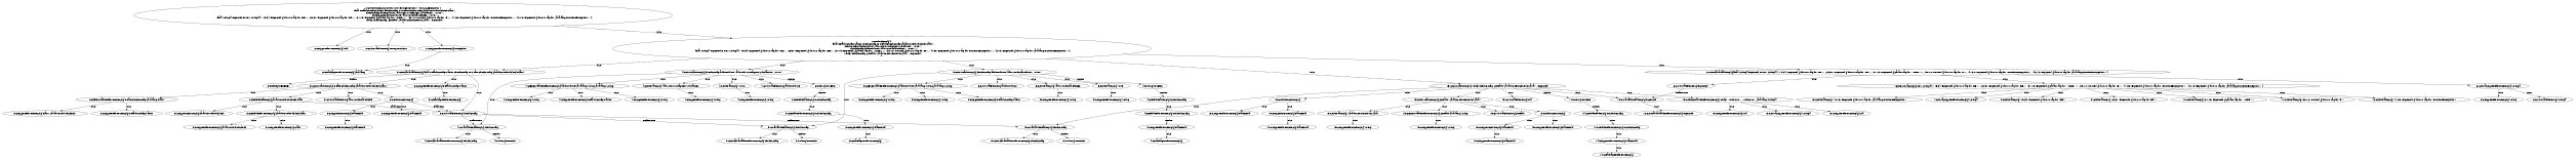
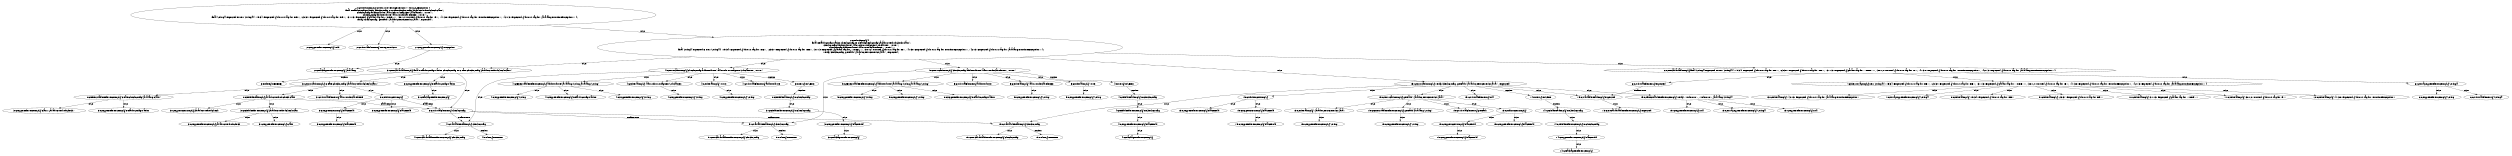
  digraph {
    node [shape=ellipse]
    n1 [label="2:CtTypeReferenceImpl@void"]
    n2 [label="2:CtVirtualElement@test_generics_1"]
    n3 [label="2:CtTypeReferenceImpl@Exception"]
    n4 [label="2:CtPackageReferenceImpl@java.lang"]
    n5 [label="3:CtTypeReferenceImpl@DefaultConfiguration"]
    n6 [label="3:CtPackageReferenceImpl@"]
    n7 [label="3:CtExecutableReferenceImpl@createCheckConfig(java.lang.Class)"]
    n8 [label="3:CtTypeReferenceImpl@DefaultConfiguration"]
    n9 [label="3:CtTypeReferenceImpl@Class<JavadocMethodCheck>"]
    n10 [label="3:CtVirtualElement@allowUndeclaredRTE"]
    n11 [label="3:CtTypeAccessImpl@PlaceHold"]
    n12 [label="3:CtTypeReferenceImpl@PlaceHold"]
    n13 [label="3:CtThisAccessImpl@"]
    n14 [label="3:CtTypeReferenceImpl@PlaceHold"]
    n15 [label="3:CtVirtualElement@checkConfig"]
    n16 [label="4:CtVariableReadImpl@checkConfig"]
    n17 [label="5:CtVariableReadImpl@checkConfig"]
    n18 [label="15:CtVariableReadImpl@checkConfig"]
    n19 [label="3:CtFieldReferenceImpl@JavadocMethodCheck.class"]
    n20 [label="3:CtTypeReferenceImpl@JavadocMethodCheck"]
    n21 [label="3:CtTypeReferenceImpl@Class"]
    n22 [label="3:CtFieldReadImpl@JavadocMethodCheck.class"]
    n23 [label="3:CtTypeAccessImpl@JavadocMethodCheck"]
    n24 [label="3:CtInvocationImpl@createCheckConfig(JavadocMethodCheck.class)"]
    n25 [label="4:CtLocalVariableReferenceImpl@checkConfig"]
    n26 [label="4:Delete@DELETE"]
    n27 [label="5:CtLocalVariableReferenceImpl@checkConfig"]
    n28 [label="5:Delete@DELETE"]
    n29 [label="15:CtLocalVariableReferenceImpl@checkConfig"]
    n30 [label="15:Delete@DELETE"]
    n31 [label="3:CtLocalVariableImpl@final DefaultConfiguration checkConfig = createCheckConfig(JavadocMethodCheck.class)"]
    n32 [label="3:Delete@DELETE"]
    n33 [label="4:CtExecutableReferenceImpl@addAttribute(java.lang.String,java.lang.String)"]
    n34 [label="4:CtTypeReferenceImpl@DefaultConfiguration"]
    n35 [label="4:CtTypeReferenceImpl@String"]
    n36 [label="4:CtTypeReferenceImpl@String"]
    n37 [label="4:CtVirtualElement@addAttribute"]
    n38 [label="4:CtLiteralImpl@\"allowThrowsTagsForSubclasses\""]
    n39 [label="4:CtTypeReferenceImpl@String"]
    n40 [label="4:CtLiteralImpl@\"true\""]
    n41 [label="4:CtTypeReferenceImpl@String"]
    n42 [label="4:CtInvocationImpl@checkConfig.addAttribute(\"allowThrowsTagsForSubclasses\", \"true\")"]
    n43 [label="3:Insert@INSERT"]
    n44 [label="3:CtFieldReadImpl@mCheckConfig"]
    n45 [label="5:CtExecutableReferenceImpl@addAttribute(java.lang.String,java.lang.String)"]
    n46 [label="5:CtTypeReferenceImpl@DefaultConfiguration"]
    n47 [label="5:CtTypeReferenceImpl@String"]
    n48 [label="5:CtTypeReferenceImpl@String"]
    n49 [label="5:CtVirtualElement@addAttribute"]
    n50 [label="5:CtLiteralImpl@\"allowUndeclaredRTE\""]
    n51 [label="5:CtTypeReferenceImpl@String"]
    n52 [label="5:CtLiteralImpl@\"true\""]
    n53 [label="5:CtTypeReferenceImpl@String"]
    n54 [label="5:CtInvocationImpl@checkConfig.addAttribute(\"allowUndeclaredRTE\", \"true\")"]
    n55 [label="4:Insert@INSERT"]
    n56 [label="4:CtFieldReadImpl@mCheckConfig"]
    n57 [label="6:CtVirtualElement@String[]"]
    n58 [label="6:CtArrayTypeReferenceImpl@String[]"]
    n59 [label="6:CtTypeReferenceImpl@String"]
    n60 [label="7:CtNewArrayImpl@new String[]\{ \"15:34: Expected @throws tag for 'RE'.\", \"23:37: Expected @throws tag for 'RE'.\", \"31:13: Expected @param tag for '<NPE>'.\", \"38:12: Unused @throws tag for 'E'.\", \"41:38: Expected @throws tag for 'RuntimeException'.\", \"42:13: Expected @throws tag for 'java.lang.RuntimeException'.\" \}"]
    n61 [label="7:CtArrayTypeReferenceImpl@String[]"]
    n62 [label="8:CtLiteralImpl@\"15:34: Expected @throws tag for 'RE'.\""]
    n63 [label="9:CtLiteralImpl@\"23:37: Expected @throws tag for 'RE'.\""]
    n64 [label="10:CtLiteralImpl@\"31:13: Expected @param tag for '<NPE>'.\""]
    n65 [label="11:CtLiteralImpl@\"38:12: Unused @throws tag for 'E'.\""]
    n66 [label="12:CtLiteralImpl@\"41:38: Expected @throws tag for 'RuntimeException'.\""]
    n67 [label="13:CtLiteralImpl@\"42:13: Expected @throws tag for 'java.lang.RuntimeException'.\""]
    n68 [label="6:CtVirtualElement@expected"]
    n69 [label="15:CtVariableReadImpl@expected"]
    n70 [label="15:CtLocalVariableReferenceImpl@expected"]
    n71 [label="6:CtLocalVariableImpl@final String[] expected = new String[]\{ \"15:34: Expected @throws tag for 'RE'.\", \"23:37: Expected @throws tag for 'RE'.\", \"31:13: Expected @param tag for '<NPE>'.\", \"38:12: Unused @throws tag for 'E'.\", \"41:38: Expected @throws tag for 'RuntimeException'.\", \"42:13: Expected @throws tag for 'java.lang.RuntimeException'.\" \}"]
    n72 [label="15:CtExecutableReferenceImpl@verify(<unknown>,<unknown>,java.lang.String[])"]
    n73 [label="15:CtTypeReferenceImpl@null"]
    n74 [label="15:CtTypeReferenceImpl@null"]
    n75 [label="15:CtArrayTypeReferenceImpl@String[]"]
    n76 [label="15:CtVirtualElement@null"]
    n77 [label="15:CtTypeAccessImpl@PlaceHold"]
    n78 [label="15:CtTypeReferenceImpl@PlaceHold"]
    n79 [label="15:CtThisAccessImpl@"]
    n80 [label="15:CtTypeReferenceImpl@PlaceHold"]
    n81 [label="15:CtExecutableReferenceImpl@getPath(java.lang.String)"]
    n82 [label="15:CtTypeReferenceImpl@String"]
    n83 [label="15:CtVirtualElement@getPath"]
    n84 [label="15:CtTypeAccessImpl@PlaceHold"]
    n85 [label="15:CtTypeReferenceImpl@PlaceHold"]
    n86 [label="15:CtThisAccessImpl@"]
    n87 [label="15:CtTypeReferenceImpl@PlaceHold"]
    n88 [label="15:CtLiteralImpl@\"javadoc/TestGenerics.java\""]
    n89 [label="15:CtTypeReferenceImpl@String"]
    n90 [label="15:CtInvocationImpl@getPath(\"javadoc/TestGenerics.java\")"]
    n91 [label="15:CtInvocationImpl@verify(checkConfig, getPath(\"javadoc/TestGenerics.java\"), expected)"]
    n92 [label="14:Insert@INSERT"]
    n93 [label="14:CtFieldReadImpl@mCheckConfig"]
    n94 [label="2:CtBlockImpl@\{\n    final DefaultConfiguration checkConfig = createCheckConfig(JavadocMethodCheck.class);\n    checkConfig.addAttribute(\"allowThrowsTagsForSubclasses\", \"true\");\n    checkConfig.addAttribute(\"allowUndeclaredRTE\", \"true\");\n    final String[] expected = new String[]\{ \"15:34: Expected @throws tag for 'RE'.\", \"23:37: Expected @throws tag for 'RE'.\", \"31:13: Expected @param tag for '<NPE>'.\", \"38:12: Unused @throws tag for 'E'.\", \"41:38: Expected @throws tag for 'RuntimeException'.\", \"42:13: Expected @throws tag for 'java.lang.RuntimeException'.\" \};\n    verify(checkConfig, getPath(\"javadoc/TestGenerics.java\"), expected);\n\}"]
    n95 [label="2:CtMethodImpl@public void test_generics_1() throws Exception \{\n    final DefaultConfiguration checkConfig = createCheckConfig(JavadocMethodCheck.class);\n    checkConfig.addAttribute(\"allowThrowsTagsForSubclasses\", \"true\");\n    checkConfig.addAttribute(\"allowUndeclaredRTE\", \"true\");\n    final String[] expected = new String[]\{ \"15:34: Expected @throws tag for 'RE'.\", \"23:37: Expected @throws tag for 'RE'.\", \"31:13: Expected @param tag for '<NPE>'.\", \"38:12: Unused @throws tag for 'E'.\", \"41:38: Expected @throws tag for 'RuntimeException'.\", \"42:13: Expected @throws tag for 'java.lang.RuntimeException'.\" \};\n    verify(checkConfig, getPath(\"javadoc/TestGenerics.java\"), expected);\n\}"]
    n96 [label="3:CtFieldReferenceImpl@mCheckConfig"]
    n97 [label="3:CtPackageReferenceImpl@"]
    n98 [label="3:CtTypeReferenceImpl@PlaceHold"]
    n99 [label="4:CtFieldReferenceImpl@mCheckConfig"]
    n100 [label="4:CtPackageReferenceImpl@"]
    n101 [label="4:CtTypeReferenceImpl@PlaceHold"]
    n102 [label="14:CtFieldReferenceImpl@mCheckConfig"]
    n103 [label="14:CtPackageReferenceImpl@"]
    n104 [label="14:CtTypeReferenceImpl@PlaceHold"]
    n3 -> n4 [label=AST]
    n5 -> n6 [label=AST]
    n7 -> n8 [label=AST]
    n7 -> n9 [label=AST]
    n11 -> n12 [label=AST]
    n13 -> n11 [label=AST]
    n13 -> n14 [label=AST]
    n13 -> n15 [label="Data Dep"]
    n15 -> n16 [label="Define-Use"]
    n15 -> n17 [label="Define-Use"]
    n15 -> n18 [label="Define-Use"]
    n16 -> n25 [label=AST]
    n16 -> n26 [label=Action]
    n17 -> n27 [label=AST]
    n17 -> n28 [label=Action]
    n18 -> n29 [label=AST]
    n18 -> n30 [label=Action]
    n19 -> n20 [label=AST]
    n19 -> n21 [label=AST]
    n22 -> n15 [label="Data Dep"]
    n22 -> n19 [label=AST]
    n22 -> n23 [label=AST]
    n24 -> n7 [label=AST]
    n24 -> n10 [label=AST]
    n24 -> n13 [label=AST]
    n24 -> n22 [label=AST]
    n31 -> n5 [label=AST]
    n31 -> n15 [label=AST]
    n31 -> n24 [label=AST]
    n31 -> n32 [label=Action]
    n33 -> n34 [label=AST]
    n33 -> n35 [label=AST]
    n33 -> n36 [label=AST]
    n38 -> n39 [label=AST]
    n40 -> n41 [label=AST]
    n42 -> n16 [label=AST]
    n42 -> n33 [label=AST]
    n42 -> n37 [label=AST]
    n42 -> n38 [label=AST]
    n42 -> n40 [label=AST]
    n42 -> n43 [label=Action]
    n43 -> n44 [label=Action]
    n44 -> n96 [label=AST]
    n45 -> n46 [label=AST]
    n45 -> n47 [label=AST]
    n45 -> n48 [label=AST]
    n50 -> n51 [label=AST]
    n52 -> n53 [label=AST]
    n54 -> n17 [label=AST]
    n54 -> n45 [label=AST]
    n54 -> n49 [label=AST]
    n54 -> n50 [label=AST]
    n54 -> n52 [label=AST]
    n54 -> n55 [label=Action]
    n55 -> n56 [label=Action]
    n56 -> n99 [label=AST]
    n58 -> n57 [label=AST]
    n58 -> n59 [label=AST]
    n60 -> n61 [label=AST]
    n60 -> n62 [label=AST]
    n60 -> n63 [label=AST]
    n60 -> n64 [label=AST]
    n60 -> n65 [label=AST]
    n60 -> n66 [label=AST]
    n60 -> n67 [label=AST]
    n68 -> n69 [label="Define-Use"]
    n69 -> n70 [label=AST]
    n71 -> n58 [label=AST]
    n71 -> n60 [label=AST]
    n71 -> n68 [label=AST]
    n72 -> n73 [label=AST]
    n72 -> n74 [label=AST]
    n72 -> n75 [label=AST]
    n77 -> n78 [label=AST]
    n79 -> n77 [label=AST]
    n79 -> n80 [label=AST]
    n81 -> n82 [label=AST]
    n84 -> n85 [label=AST]
    n86 -> n84 [label=AST]
    n86 -> n87 [label=AST]
    n88 -> n89 [label=AST]
    n90 -> n81 [label=AST]
    n90 -> n83 [label=AST]
    n90 -> n86 [label=AST]
    n90 -> n88 [label=AST]
    n91 -> n18 [label=AST]
    n91 -> n69 [label=AST]
    n91 -> n72 [label=AST]
    n91 -> n76 [label=AST]
    n91 -> n79 [label=AST]
    n91 -> n90 [label=AST]
    n91 -> n92 [label=Action]
    n92 -> n93 [label=Action]
    n93 -> n102 [label=AST]
    n94 -> n31 [label=AST]
    n94 -> n42 [label=AST]
    n94 -> n54 [label=AST]
    n94 -> n71 [label=AST]
    n94 -> n91 [label=AST]
    n95 -> n1 [label=AST]
    n95 -> n2 [label=AST]
    n95 -> n3 [label=AST]
    n95 -> n94 [label=AST]
    n96 -> n98 [label=AST]
    n98 -> n97 [label=AST]
-   n99 -> n101 [label=Action]
+   n99 -> n101 [label=AST]
    n101 -> n100 [label=AST]
    n102 -> n104 [label=AST]
    n104 -> n103 [label=AST]
  }
